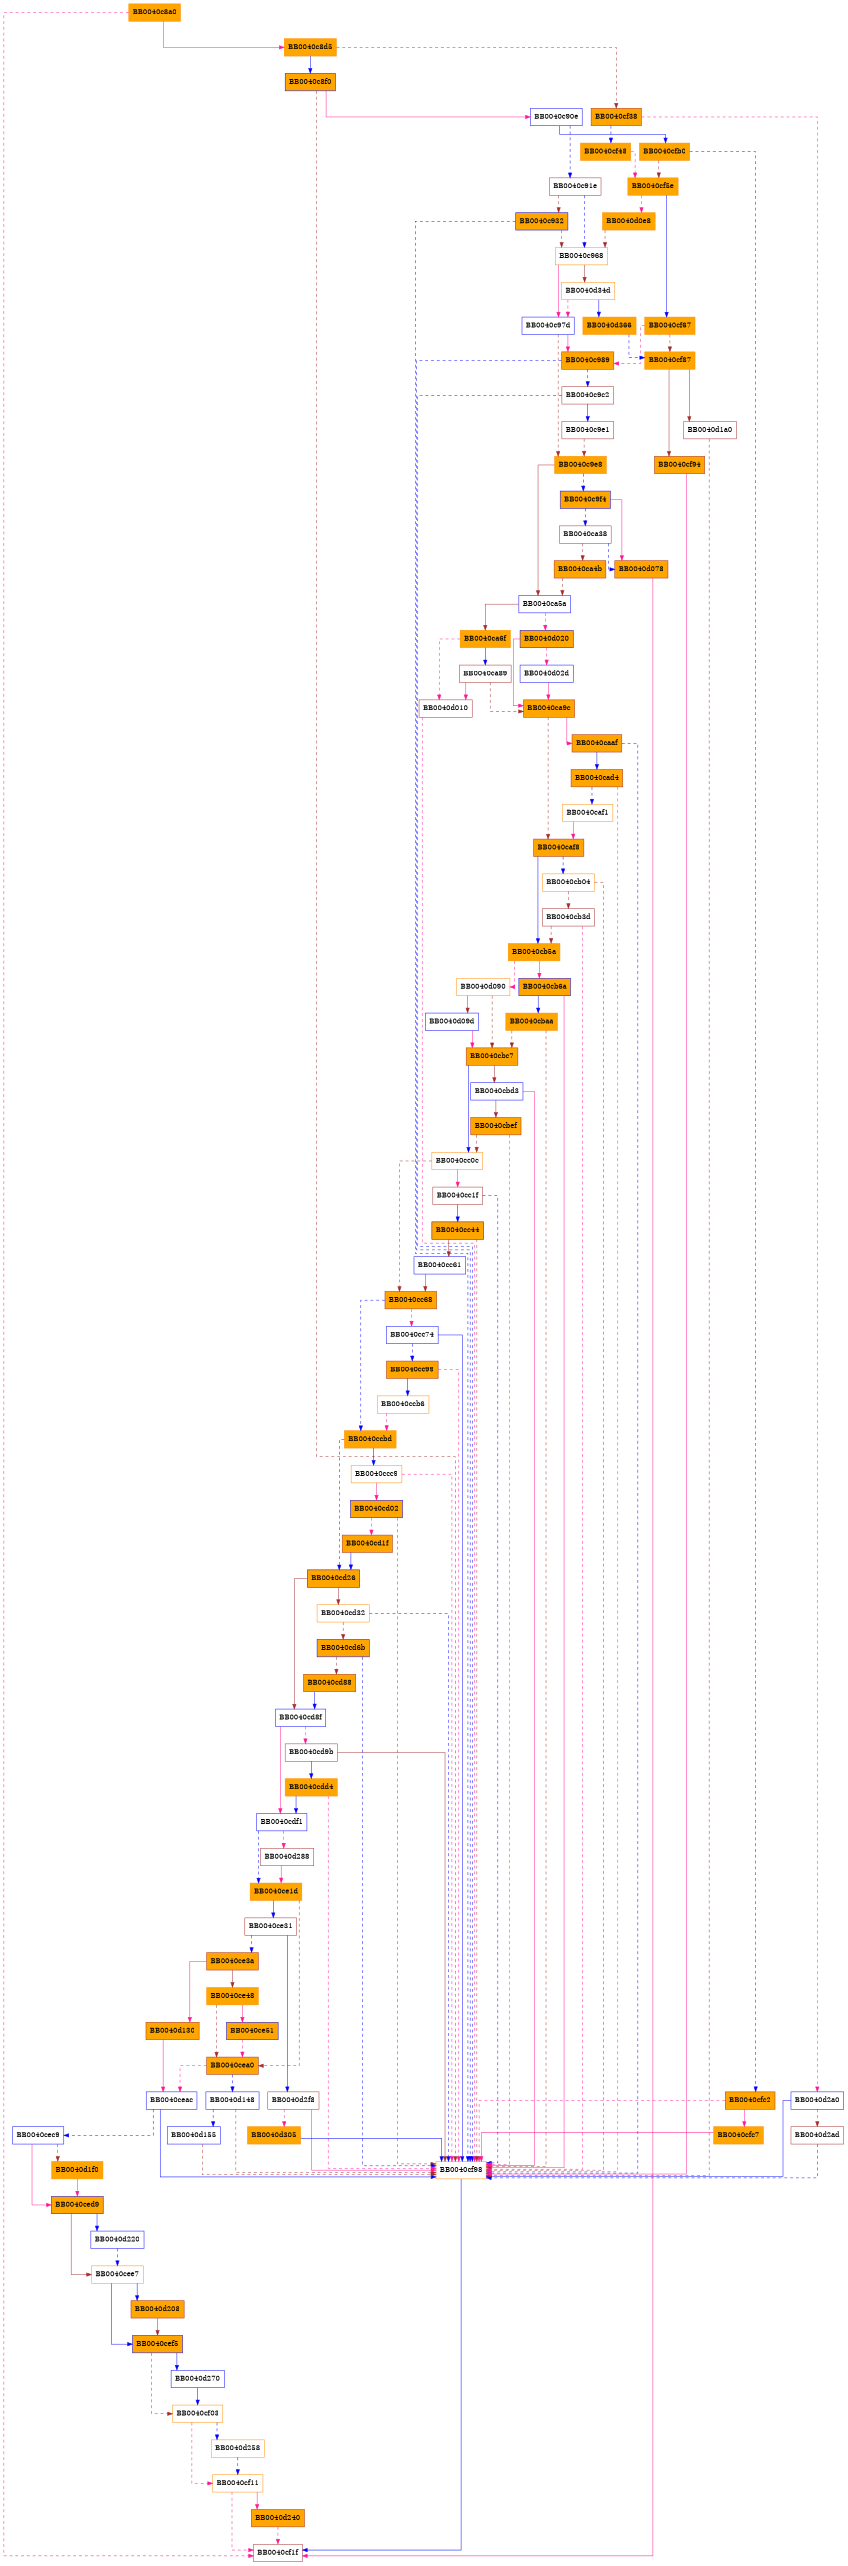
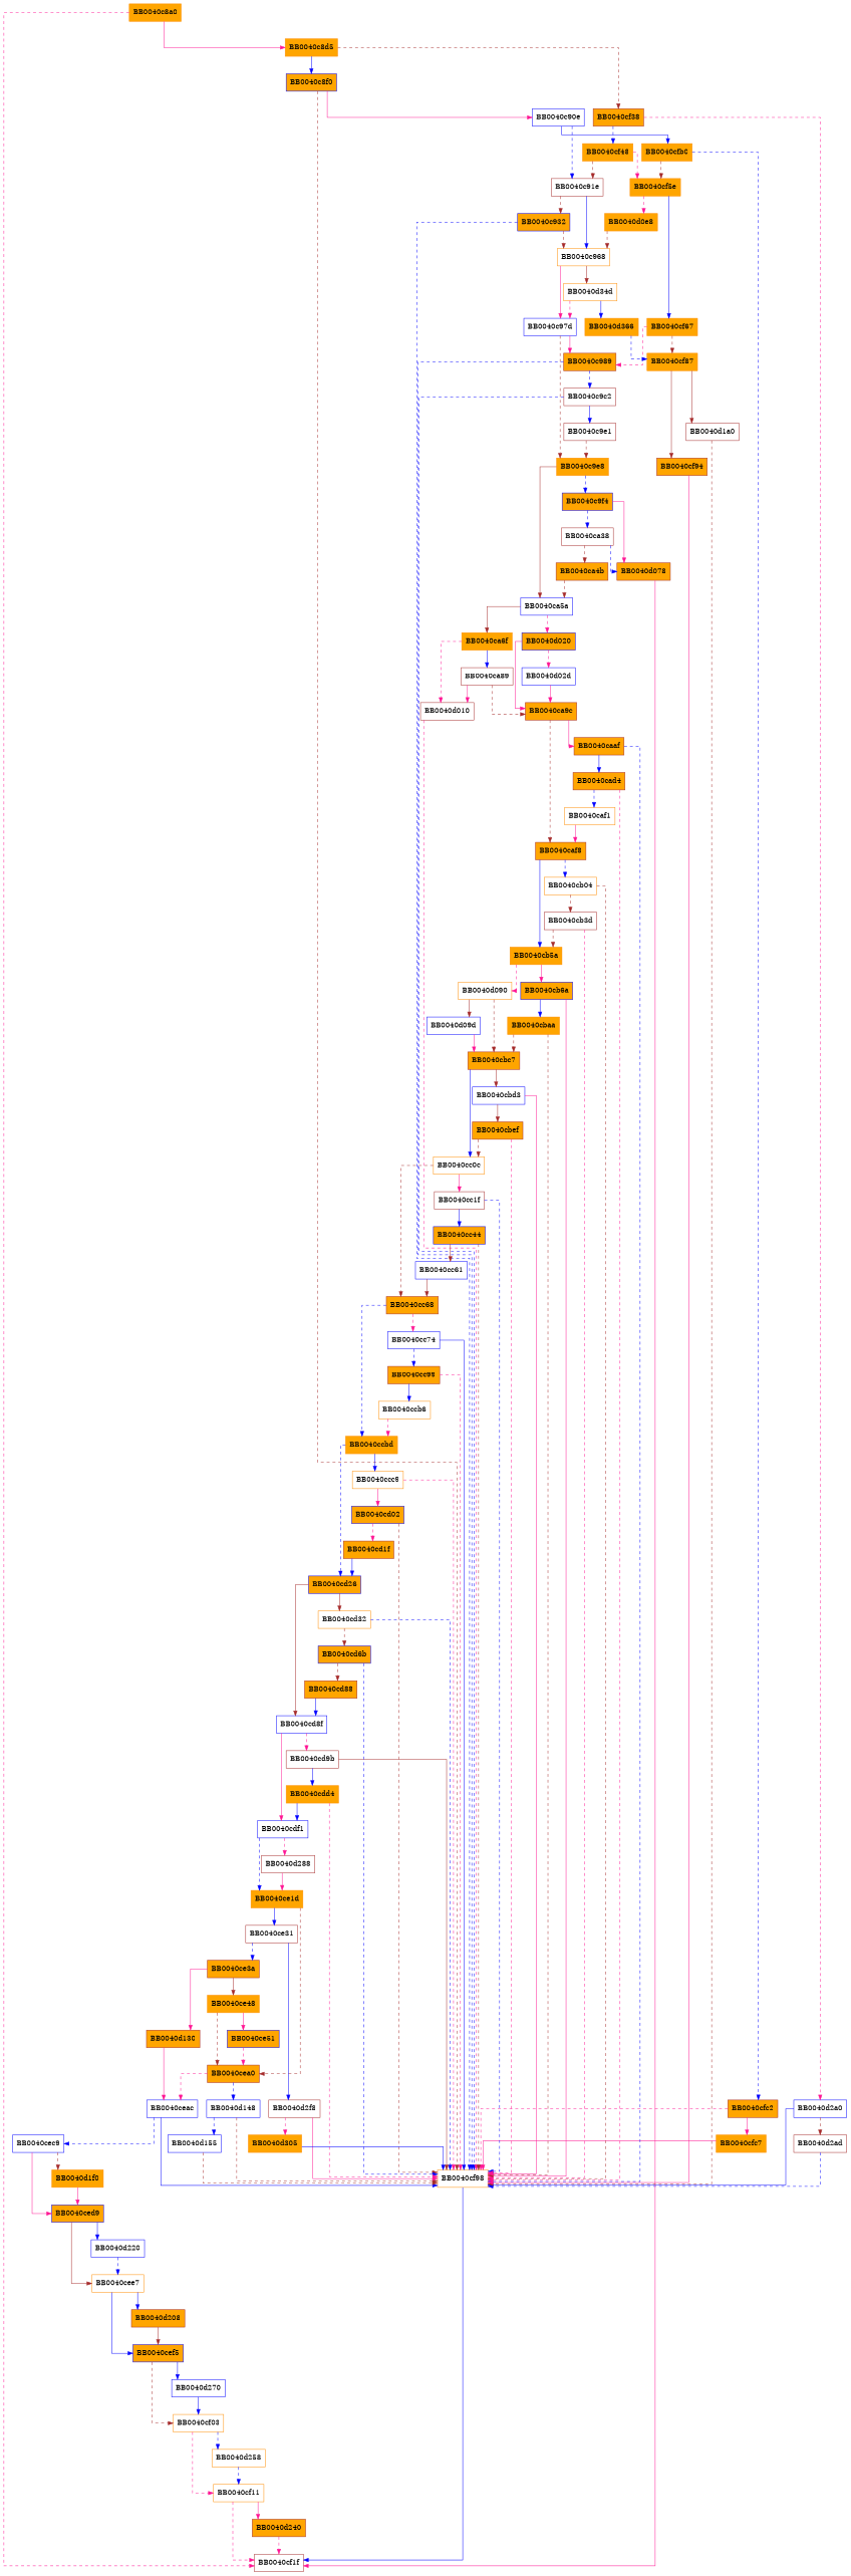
  digraph {
    splines=ortho
    node [color=brown fillcolor=orange shape=box style=filled]
    edge [color=blue style=dashed]
    BB0040c8a0 [color=darkorange]
    BB0040cf1f [fillcolor=white]
    BB0040c8d5 [color=darkorange]
    BB0040cf38
    BB0040c8f0 [color=blue]
    BB0040d2a0 [color=blue fillcolor=white]
    BB0040cf48 [color=darkorange]
    BB0040cf98 [color=darkorange fillcolor=white]
    BB0040c90e [color=blue fillcolor=white]
    BB0040d2ad [fillcolor=white]
    BB0040c91e [fillcolor=white]
    BB0040cf5e [color=darkorange]
    BB0040cfb0 [color=darkorange]
    BB0040cfc2
    BB0040c968 [color=darkorange fillcolor=white]
    BB0040c932 [color=blue]
    BB0040d0e8 [color=darkorange]
    BB0040cf67 [color=darkorange]
    BB0040cfc7 [color=darkorange]
    BB0040d34d [color=darkorange fillcolor=white]
    BB0040c97d [color=blue fillcolor=white]
    BB0040d366 [color=darkorange]
    BB0040c9e8 [color=darkorange]
    BB0040c989
    BB0040cf87 [color=darkorange]
    BB0040ca5a [color=blue fillcolor=white]
    BB0040c9f4 [color=blue]
    BB0040c9c2 [fillcolor=white]
    BB0040d020 [color=blue]
    BB0040ca6f [color=darkorange]
    BB0040d078
    BB0040ca38 [fillcolor=white]
    BB0040c9e1 [fillcolor=white]
    BB0040ca9c
    BB0040d02d [color=blue fillcolor=white]
    BB0040d010 [fillcolor=white]
    BB0040ca89 [fillcolor=white]
    BB0040ca4b
    BB0040caf8
    BB0040caaf
    BB0040cb5a [color=darkorange]
    BB0040cb04 [color=darkorange fillcolor=white]
    BB0040cad4
    BB0040d090 [color=darkorange fillcolor=white]
    BB0040cb6a [color=blue]
    BB0040cb3d [fillcolor=white]
    BB0040caf1 [color=darkorange fillcolor=white]
    BB0040cbc7
    BB0040d09d [color=blue fillcolor=white]
    BB0040cbaa [color=darkorange]
    BB0040cc0c [color=darkorange fillcolor=white]
    BB0040cbd3 [color=blue fillcolor=white]
    BB0040cc68
    BB0040cc1f [fillcolor=white]
    BB0040cbef
    BB0040ccbd [color=darkorange]
    BB0040cc74 [color=blue fillcolor=white]
    BB0040cc44 [color=blue]
    BB0040cd26 [color=blue]
    BB0040ccc9 [color=darkorange fillcolor=white]
    BB0040cc99
    BB0040cc61 [color=blue fillcolor=white]
    BB0040cd8f [color=blue fillcolor=white]
    BB0040cd32 [color=darkorange fillcolor=white]
    BB0040cd02 [color=blue]
    BB0040ccb6 [color=darkorange fillcolor=white]
    BB0040cdf1 [color=blue fillcolor=white]
    BB0040cd9b [fillcolor=white]
    BB0040cd6b [color=blue]
    BB0040cd1f
    BB0040d288 [fillcolor=white]
    BB0040ce1d [color=darkorange]
    BB0040cdd4 [color=darkorange]
    BB0040cd88
    BB0040cea0
    BB0040ce31 [fillcolor=white]
    BB0040d148 [color=blue fillcolor=white]
    BB0040ceac [color=blue fillcolor=white]
    BB0040d2f8 [fillcolor=white]
    BB0040ce3a
    BB0040d155 [color=blue fillcolor=white]
    BB0040cec9 [color=blue fillcolor=white]
    BB0040d305 [color=darkorange]
    BB0040d130
    BB0040ce48 [color=darkorange]
    BB0040ce51 [color=blue]
    BB0040d1f0 [color=darkorange]
    BB0040ced9 [color=blue]
    BB0040d220 [color=blue fillcolor=white]
    BB0040cee7 [color=darkorange fillcolor=white]
    BB0040d208
    BB0040cef5 [color=blue]
    BB0040d270 [color=blue fillcolor=white]
    BB0040cf03 [color=darkorange fillcolor=white]
    BB0040d258 [color=darkorange fillcolor=white]
    BB0040cf11 [color=darkorange fillcolor=white]
    BB0040d240
    BB0040d1a0 [fillcolor=white]
    BB0040cf94
    BB0040c8a0 -> BB0040cf1f [color=deeppink]
    BB0040c8a0 -> BB0040c8d5 [color=deeppink style=solid]
    BB0040c8d5 -> BB0040cf38 [color=brown]
    BB0040c8d5 -> BB0040c8f0 [style=solid]
    BB0040cf38 -> BB0040d2a0 [color=deeppink]
    BB0040cf38 -> BB0040cf48
    BB0040c8f0 -> BB0040cf98 [color=brown]
    BB0040c8f0 -> BB0040c90e [color=deeppink style=solid]
    BB0040d2a0 -> BB0040cf98 [style=solid]
    BB0040d2a0 -> BB0040d2ad [color=brown]
+   BB0040cf48 -> BB0040c91e [color=brown]
    BB0040cf48 -> BB0040cf5e [color=deeppink]
    BB0040cf98 -> BB0040cf1f [style=solid]
    BB0040c90e -> BB0040c91e
    BB0040c90e -> BB0040cfb0 [style=solid]
    BB0040d2ad -> BB0040cf98
-   BB0040c91e -> BB0040c968
+   BB0040c91e -> BB0040c968 [style=solid]
    BB0040c91e -> BB0040c932 [color=brown]
    BB0040cf5e -> BB0040d0e8 [color=deeppink]
    BB0040cf5e -> BB0040cf67 [style=solid]
    BB0040cfb0 -> BB0040cf5e [color=brown]
    BB0040cfb0 -> BB0040cfc2
    BB0040cfc2 -> BB0040cf98 [color=deeppink]
    BB0040cfc2 -> BB0040cfc7 [color=deeppink style=solid]
    BB0040c968 -> BB0040d34d [color=brown style=solid]
    BB0040c968 -> BB0040c97d [color=deeppink style=solid]
    BB0040c932 -> BB0040cf98
    BB0040c932 -> BB0040c968 [color=brown]
    BB0040d0e8 -> BB0040c968 [color=brown]
    BB0040cf67 -> BB0040c989 [color=deeppink]
    BB0040cf67 -> BB0040cf87 [color=brown]
    BB0040cfc7 -> BB0040cf98 [color=deeppink style=solid]
    BB0040d34d -> BB0040c97d [color=deeppink]
    BB0040d34d -> BB0040d366 [style=solid]
    BB0040c97d -> BB0040c9e8 [color=brown]
    BB0040c97d -> BB0040c989 [color=deeppink style=solid]
    BB0040d366 -> BB0040cf87
    BB0040c9e8 -> BB0040ca5a [color=brown style=solid]
    BB0040c9e8 -> BB0040c9f4
    BB0040c989 -> BB0040cf98
    BB0040c989 -> BB0040c9c2
    BB0040cf87 -> BB0040d1a0 [color=brown style=solid]
    BB0040cf87 -> BB0040cf94 [color=brown style=solid]
    BB0040ca5a -> BB0040d020 [color=deeppink]
    BB0040ca5a -> BB0040ca6f [color=brown style=solid]
    BB0040c9f4 -> BB0040d078 [color=deeppink style=solid]
    BB0040c9f4 -> BB0040ca38
    BB0040c9c2 -> BB0040cf98
    BB0040c9c2 -> BB0040c9e1 [style=solid]
    BB0040d020 -> BB0040ca9c [color=deeppink style=solid]
    BB0040d020 -> BB0040d02d [color=deeppink]
    BB0040ca6f -> BB0040d010 [color=deeppink]
    BB0040ca6f -> BB0040ca89 [style=solid]
    BB0040d078 -> BB0040cf1f [color=deeppink style=solid]
    BB0040ca38 -> BB0040d078
    BB0040ca38 -> BB0040ca4b [color=brown]
    BB0040c9e1 -> BB0040c9e8 [color=brown]
    BB0040ca9c -> BB0040caf8 [color=brown]
    BB0040ca9c -> BB0040caaf [color=deeppink style=solid]
    BB0040d02d -> BB0040ca9c [color=deeppink style=solid]
    BB0040d010 -> BB0040cf98 [color=deeppink]
    BB0040ca89 -> BB0040ca9c [color=brown]
    BB0040ca89 -> BB0040d010 [color=deeppink style=solid]
    BB0040ca4b -> BB0040ca5a [color=brown]
    BB0040caf8 -> BB0040cb5a [style=solid]
    BB0040caf8 -> BB0040cb04
    BB0040caaf -> BB0040cf98
    BB0040caaf -> BB0040cad4 [style=solid]
    BB0040cb5a -> BB0040d090 [color=deeppink]
    BB0040cb5a -> BB0040cb6a [color=deeppink style=solid]
    BB0040cb04 -> BB0040cf98 [color=brown]
    BB0040cb04 -> BB0040cb3d [color=brown]
    BB0040cad4 -> BB0040cf98 [color=deeppink]
    BB0040cad4 -> BB0040caf1
    BB0040d090 -> BB0040cbc7 [color=brown]
    BB0040d090 -> BB0040d09d [color=brown style=solid]
    BB0040cb6a -> BB0040cf98 [color=deeppink style=solid]
    BB0040cb6a -> BB0040cbaa [style=solid]
    BB0040cb3d -> BB0040cf98 [color=deeppink]
    BB0040cb3d -> BB0040cb5a [color=brown]
    BB0040caf1 -> BB0040caf8 [color=deeppink style=solid]
    BB0040cbc7 -> BB0040cc0c [style=solid]
    BB0040cbc7 -> BB0040cbd3 [color=brown style=solid]
    BB0040d09d -> BB0040cbc7 [color=deeppink style=solid]
    BB0040cbaa -> BB0040cf98 [color=brown]
    BB0040cbaa -> BB0040cbc7 [color=brown]
    BB0040cc0c -> BB0040cc68 [color=brown]
    BB0040cc0c -> BB0040cc1f [color=deeppink style=solid]
    BB0040cbd3 -> BB0040cf98 [color=deeppink style=solid]
    BB0040cbd3 -> BB0040cbef [color=brown style=solid]
    BB0040cc68 -> BB0040ccbd
    BB0040cc68 -> BB0040cc74 [color=deeppink]
    BB0040cc1f -> BB0040cf98
    BB0040cc1f -> BB0040cc44 [style=solid]
    BB0040cbef -> BB0040cf98 [color=deeppink]
    BB0040cbef -> BB0040cc0c [color=brown]
    BB0040ccbd -> BB0040cd26
    BB0040ccbd -> BB0040ccc9 [style=solid]
    BB0040cc74 -> BB0040cf98 [style=solid]
    BB0040cc74 -> BB0040cc99
    BB0040cc44 -> BB0040cf98 [color=brown]
    BB0040cc44 -> BB0040cc61 [color=brown style=solid]
    BB0040cd26 -> BB0040cd8f [color=brown style=solid]
    BB0040cd26 -> BB0040cd32 [color=brown style=solid]
    BB0040ccc9 -> BB0040cf98 [color=deeppink]
    BB0040ccc9 -> BB0040cd02 [color=deeppink style=solid]
    BB0040cc99 -> BB0040cf98 [color=deeppink]
    BB0040cc99 -> BB0040ccb6 [style=solid]
    BB0040cc61 -> BB0040cc68 [color=brown style=solid]
    BB0040cd8f -> BB0040cdf1 [color=deeppink style=solid]
    BB0040cd8f -> BB0040cd9b [color=deeppink]
    BB0040cd32 -> BB0040cf98
    BB0040cd32 -> BB0040cd6b [color=brown]
    BB0040cd02 -> BB0040cf98 [color=brown]
    BB0040cd02 -> BB0040cd1f [color=deeppink]
    BB0040ccb6 -> BB0040ccbd [color=deeppink]
    BB0040cdf1 -> BB0040d288 [color=deeppink]
    BB0040cdf1 -> BB0040ce1d
    BB0040cd9b -> BB0040cf98 [color=brown style=solid]
    BB0040cd9b -> BB0040cdd4 [style=solid]
    BB0040cd6b -> BB0040cf98
    BB0040cd6b -> BB0040cd88 [color=brown]
    BB0040cd1f -> BB0040cd26 [style=solid]
    BB0040d288 -> BB0040ce1d [color=deeppink style=solid]
    BB0040ce1d -> BB0040cea0 [color=brown]
    BB0040ce1d -> BB0040ce31 [style=solid]
    BB0040cdd4 -> BB0040cf98 [color=deeppink]
    BB0040cdd4 -> BB0040cdf1 [style=solid]
    BB0040cd88 -> BB0040cd8f [style=solid]
    BB0040cea0 -> BB0040d148
    BB0040cea0 -> BB0040ceac [color=deeppink]
    BB0040ce31 -> BB0040d2f8 [style=solid]
    BB0040ce31 -> BB0040ce3a
    BB0040d148 -> BB0040cf98 [color=brown]
    BB0040d148 -> BB0040d155
    BB0040ceac -> BB0040cf98 [style=solid]
    BB0040ceac -> BB0040cec9
    BB0040d2f8 -> BB0040cf98 [color=deeppink style=solid]
    BB0040d2f8 -> BB0040d305 [color=deeppink]
    BB0040ce3a -> BB0040d130 [color=deeppink style=solid]
    BB0040ce3a -> BB0040ce48 [color=brown style=solid]
    BB0040d155 -> BB0040cf98 [color=brown]
    BB0040cec9 -> BB0040d1f0 [color=brown]
    BB0040cec9 -> BB0040ced9 [color=deeppink style=solid]
    BB0040d305 -> BB0040cf98 [style=solid]
    BB0040d130 -> BB0040ceac [color=deeppink style=solid]
    BB0040ce48 -> BB0040cea0 [color=brown]
    BB0040ce48 -> BB0040ce51 [color=deeppink style=solid]
    BB0040ce51 -> BB0040cea0 [color=deeppink]
    BB0040d1f0 -> BB0040ced9 [color=deeppink style=solid]
    BB0040ced9 -> BB0040d220 [style=solid]
    BB0040ced9 -> BB0040cee7 [color=brown style=solid]
    BB0040d220 -> BB0040cee7
    BB0040cee7 -> BB0040d208 [style=solid]
    BB0040cee7 -> BB0040cef5 [style=solid]
    BB0040d208 -> BB0040cef5 [color=brown style=solid]
    BB0040cef5 -> BB0040d270 [style=solid]
    BB0040cef5 -> BB0040cf03 [color=brown]
    BB0040d270 -> BB0040cf03 [style=solid]
    BB0040cf03 -> BB0040d258
    BB0040cf03 -> BB0040cf11 [color=deeppink]
    BB0040d258 -> BB0040cf11
    BB0040cf11 -> BB0040cf1f [color=deeppink]
    BB0040cf11 -> BB0040d240 [color=deeppink style=solid]
    BB0040d240 -> BB0040cf1f [color=deeppink]
    BB0040d1a0 -> BB0040cf98 [color=brown]
    BB0040cf94 -> BB0040cf98 [color=deeppink style=solid]
  }
